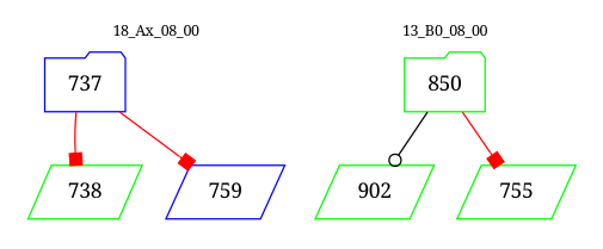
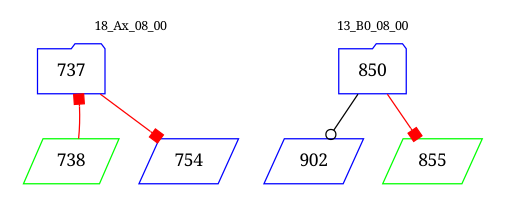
  digraph {
    fontname="Noto Serif"
    node [color=blue fontname="Noto Serif" shape=parallelogram]
    edge [arrowhead=box color=red fontname="Noto Serif"]
    n1 [label=737 shape=folder]
    n2 [color=green label=738]
-   n3 [label=759]
-   n4 [color=green label=850 shape=folder]
-   n5 [color=green label=902]
-   n6 [color=green label=755]
+   n3 [label=754]
+   n4 [label=850 shape=folder]
+   n5 [label=902]
+   n6 [color=green label=855]
    subgraph cluster_1 {
      color=white
      fontsize=10
      label="18_Ax_08_00"
      n1
      n2
      n3
    }
    subgraph cluster_2 {
      color=white
      fontsize=10
      label="13_B0_08_00"
      n4
      n5
      n6
    }
-   n1 -> n2
+   n2 -> n1
    n1 -> n3
    n4 -> n5 [arrowhead=odot color=black]
    n4 -> n6
  }
